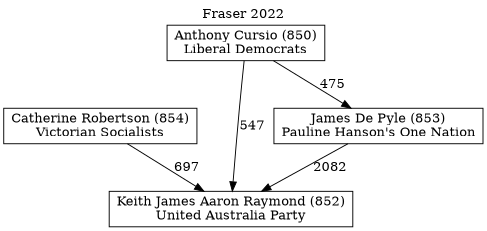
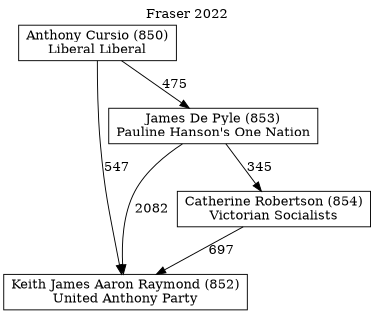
  digraph {
    label="Fraser 2022"
    labelloc=t
    mclimit=10
    node [shape=box]
-   n1 [label="Keith James Aaron Raymond (852)\nUnited Australia Party"]
+   n1 [label="Keith James Aaron Raymond (852)\nUnited Anthony Party"]
    n2 [label="Catherine Robertson (854)\nVictorian Socialists"]
    n3 [label="James De Pyle (853)\nPauline Hanson's One Nation"]
-   n4 [label="Anthony Cursio (850)\nLiberal Democrats"]
+   n4 [label="Anthony Cursio (850)\nLiberal Liberal"]
    n2 -> n1 [label=697]
    n3 -> n1 [label=2082]
+   n3 -> n2 [label=345]
    n4 -> n1 [label=547]
    n4 -> n3 [label=475]
  }
